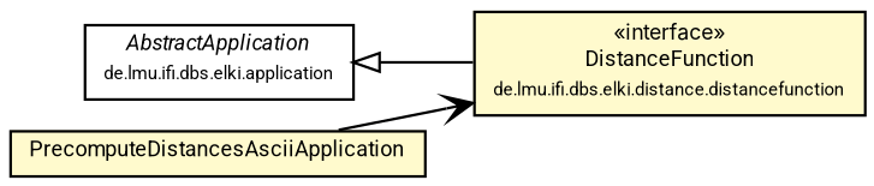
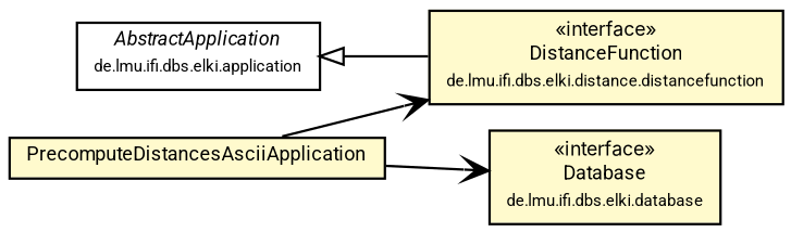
  digraph {
    fontname=Inter
    nodesep=0.15
    rankdir=LR
    ranksep=0.25
    node [fontcolor=black fontname=Inter fontsize=8 margin=0 shape=plaintext]
    edge [color=black fontname=Inter fontsize=7 labelfontname=Roboto labelfontsize=7 weight=1 arrowhead=open]
    n1 [height=0 label=<<table title="de.lmu.ifi.dbs.elki.distance.distancefunction.DistanceFunction" border="0" cellborder="1" cellspacing="0" cellpadding="2" bgcolor="LemonChiffon" href="../../distance/distancefunction/DistanceFunction.html" target="_parent"> 		<tr><td><table border="0" cellspacing="0" cellpadding="1"> 		<tr><td align="center" balign="center"> &#171;interface&#187; </td></tr> 		<tr><td align="center" balign="center"> <font face="Roboto">DistanceFunction</font> </td></tr> 		<tr><td align="center" balign="center"> <font face="Roboto" point-size="7.0">de.lmu.ifi.dbs.elki.distance.distancefunction</font> </td></tr> 		</table></td></tr> 		</table>> width=0]
+   n2 [height=0 label=<<table title="de.lmu.ifi.dbs.elki.database.Database" border="0" cellborder="1" cellspacing="0" cellpadding="2" bgcolor="LemonChiffon" href="../../database/Database.html" target="_parent"> 		<tr><td><table border="0" cellspacing="0" cellpadding="1"> 		<tr><td align="center" balign="center"> &#171;interface&#187; </td></tr> 		<tr><td align="center" balign="center"> <font face="Roboto">Database</font> </td></tr> 		<tr><td align="center" balign="center"> <font face="Roboto" point-size="7.0">de.lmu.ifi.dbs.elki.database</font> </td></tr> 		</table></td></tr> 		</table>> width=0]
    n3 [height=0 label=<<table title="de.lmu.ifi.dbs.elki.application.AbstractApplication" border="0" cellborder="1" cellspacing="0" cellpadding="2" href="../AbstractApplication.html" target="_parent"> 		<tr><td><table border="0" cellspacing="0" cellpadding="1"> 		<tr><td align="center" balign="center"> <font face="Roboto"><i>AbstractApplication</i></font> </td></tr> 		<tr><td align="center" balign="center"> <font face="Roboto" point-size="7.0">de.lmu.ifi.dbs.elki.application</font> </td></tr> 		</table></td></tr> 		</table>> width=0]
    n4 [height=0 label=<<table title="de.lmu.ifi.dbs.elki.application.cache.PrecomputeDistancesAsciiApplication" border="0" cellborder="1" cellspacing="0" cellpadding="2" bgcolor="lemonChiffon" href="PrecomputeDistancesAsciiApplication.html" target="_parent"> 		<tr><td><table border="0" cellspacing="0" cellpadding="1"> 		<tr><td align="center" balign="center"> <font face="Roboto">PrecomputeDistancesAsciiApplication</font> </td></tr> 		</table></td></tr> 		</table>> width=0]
    n3 -> n1 [arrowtail=empty dir=back weight=10 arrowhead=""]
    n4 -> n1
+   n4 -> n2
  }
